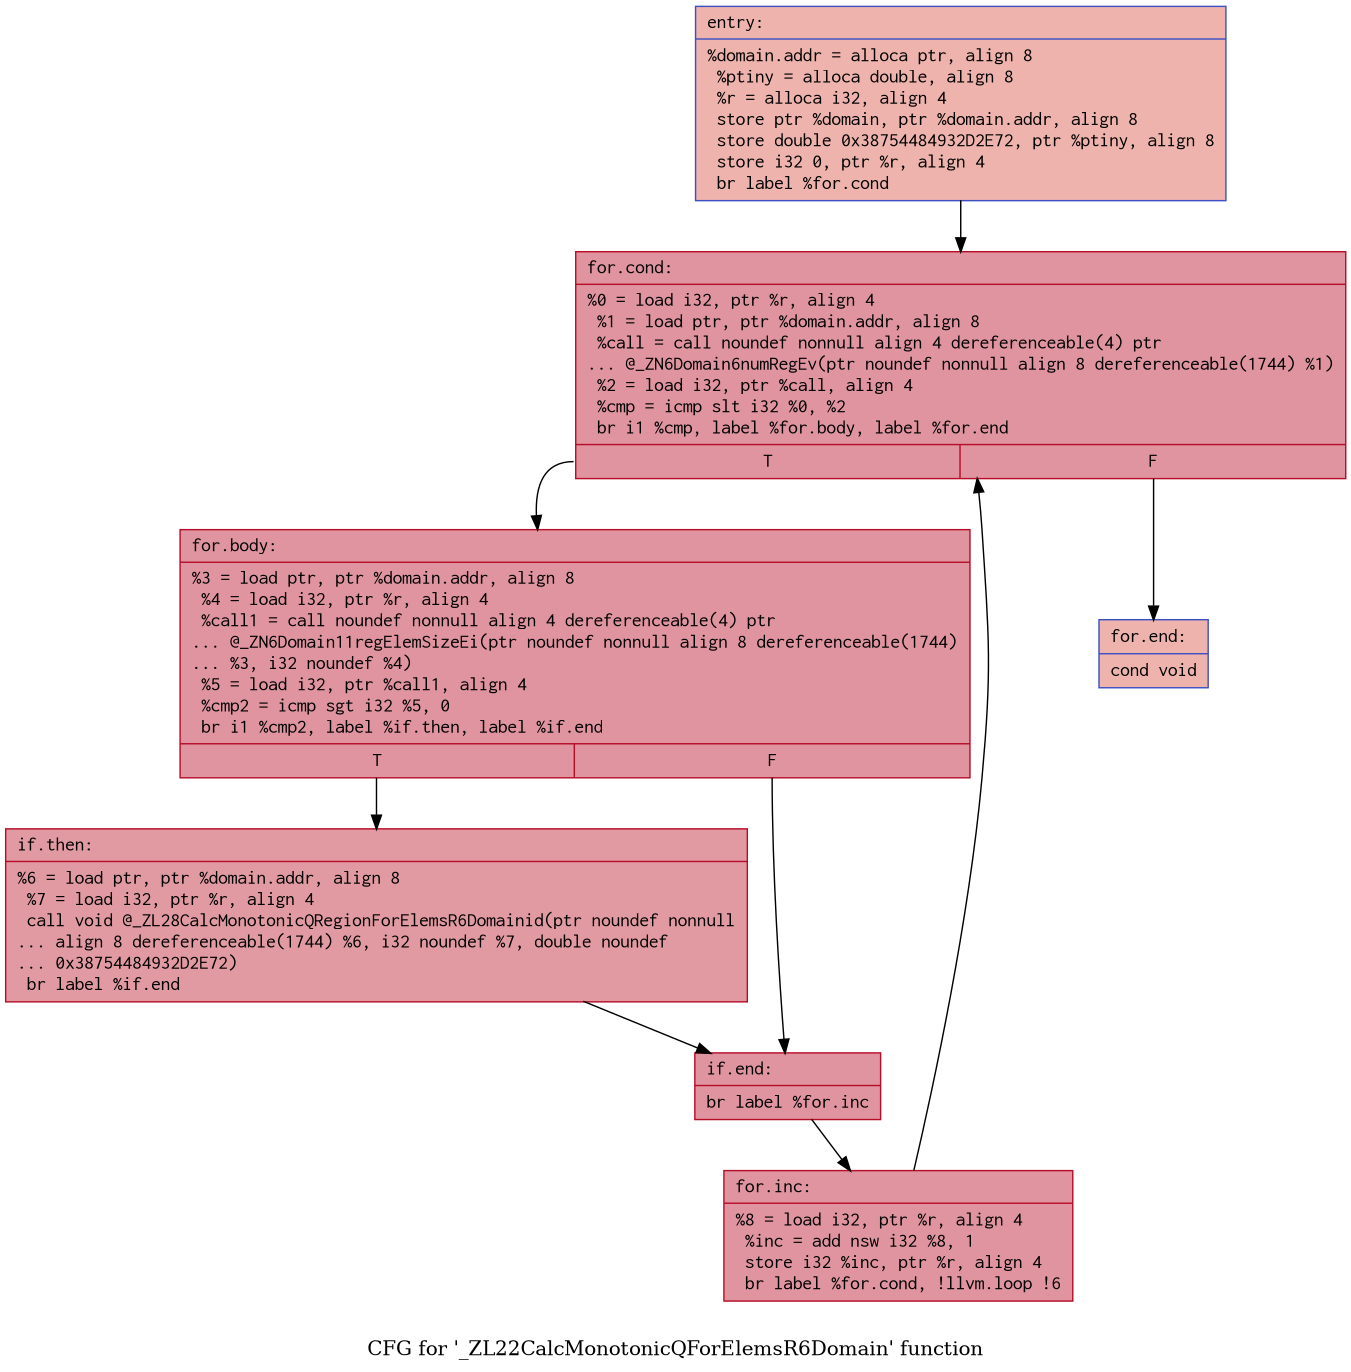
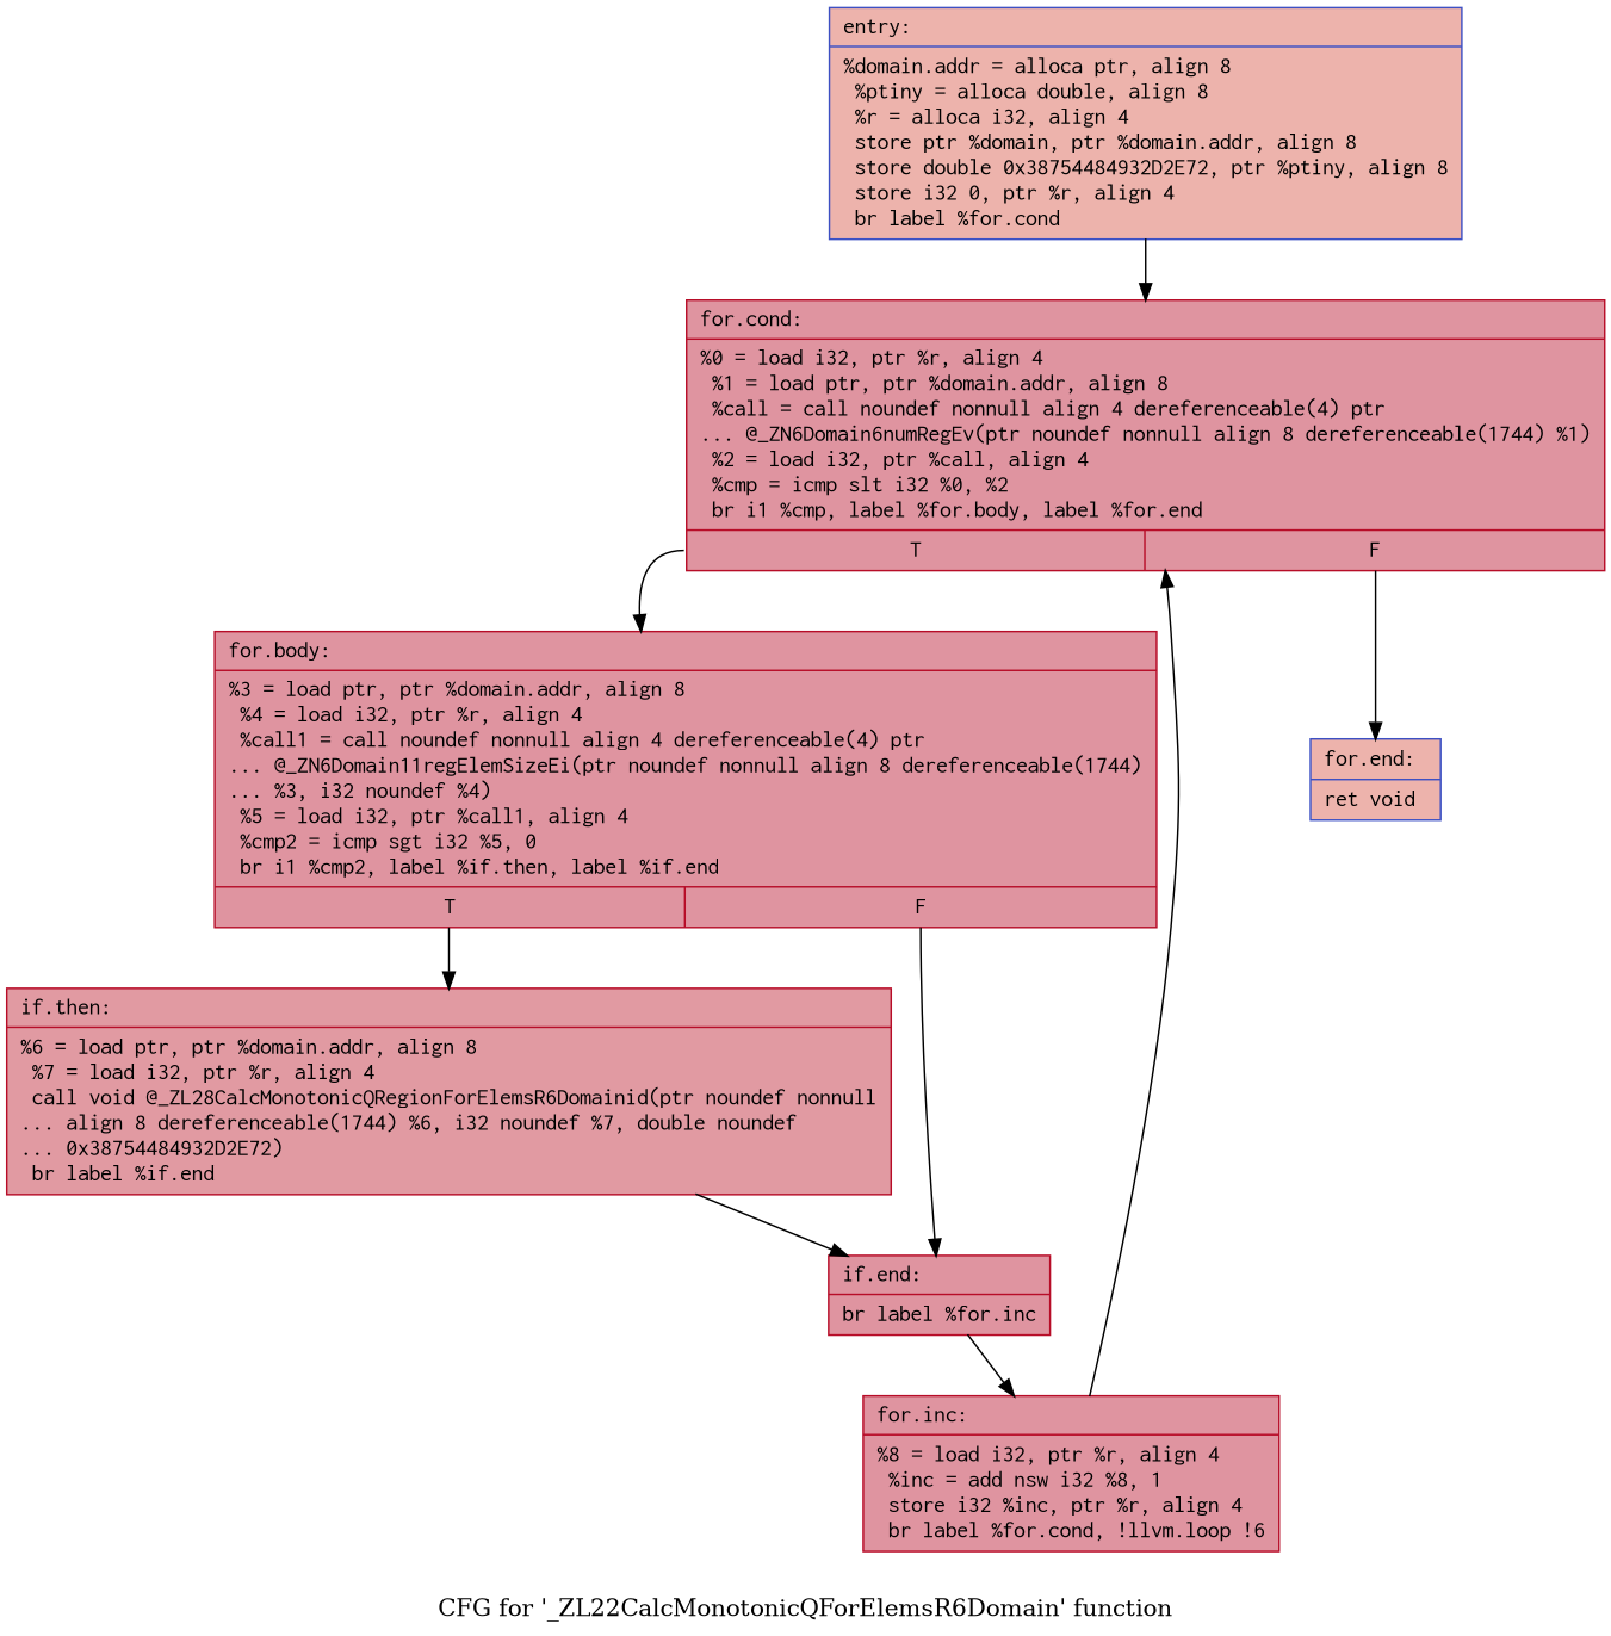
  digraph {
    label="CFG for '_ZL22CalcMonotonicQForElemsR6Domain' function"
    node [color="#b70d28ff" fillcolor="#b70d2870" fontname=Courier shape=record style=filled]
    n1 [color="#3d50c3ff" fillcolor="#d6524470" label="{entry:\l|  %domain.addr = alloca ptr, align 8\l  %ptiny = alloca double, align 8\l  %r = alloca i32, align 4\l  store ptr %domain, ptr %domain.addr, align 8\l  store double 0x38754484932D2E72, ptr %ptiny, align 8\l  store i32 0, ptr %r, align 4\l  br label %for.cond\l}"]
    n2 [label="{for.cond:\l|  %0 = load i32, ptr %r, align 4\l  %1 = load ptr, ptr %domain.addr, align 8\l  %call = call noundef nonnull align 4 dereferenceable(4) ptr\l... @_ZN6Domain6numRegEv(ptr noundef nonnull align 8 dereferenceable(1744) %1)\l  %2 = load i32, ptr %call, align 4\l  %cmp = icmp slt i32 %0, %2\l  br i1 %cmp, label %for.body, label %for.end\l|{<s0>T|<s1>F}}"]
    n3 [label="{for.body:\l|  %3 = load ptr, ptr %domain.addr, align 8\l  %4 = load i32, ptr %r, align 4\l  %call1 = call noundef nonnull align 4 dereferenceable(4) ptr\l... @_ZN6Domain11regElemSizeEi(ptr noundef nonnull align 8 dereferenceable(1744)\l... %3, i32 noundef %4)\l  %5 = load i32, ptr %call1, align 4\l  %cmp2 = icmp sgt i32 %5, 0\l  br i1 %cmp2, label %if.then, label %if.end\l|{<s0>T|<s1>F}}"]
-   n4 [color="#3d50c3ff" fillcolor="#d6524470" label="{for.end:\l|  cond void\l}"]
+   n4 [color="#3d50c3ff" fillcolor="#d6524470" label="{for.end:\l|  ret void\l}"]
    n5 [fillcolor="#bb1b2c70" label="{if.then:\l|  %6 = load ptr, ptr %domain.addr, align 8\l  %7 = load i32, ptr %r, align 4\l  call void @_ZL28CalcMonotonicQRegionForElemsR6Domainid(ptr noundef nonnull\l... align 8 dereferenceable(1744) %6, i32 noundef %7, double noundef\l... 0x38754484932D2E72)\l  br label %if.end\l}"]
    n6 [label="{if.end:\l|  br label %for.inc\l}"]
    n7 [label="{for.inc:\l|  %8 = load i32, ptr %r, align 4\l  %inc = add nsw i32 %8, 1\l  store i32 %inc, ptr %r, align 4\l  br label %for.cond, !llvm.loop !6\l}"]
    n1 -> n2
    n2 -> n3 [tailport=s0]
    n2 -> n4 [tailport=s1]
    n3 -> n5 [tailport=s0]
    n3 -> n6 [tailport=s1]
    n5 -> n6
    n6 -> n7
    n7 -> n2
  }
